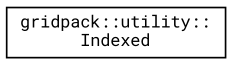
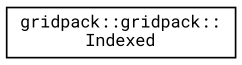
  digraph {
    rankdir=LR
    fontname="Roboto Mono"
-   n1 [color=black fillcolor=white fontname="Roboto Mono" fontsize=10 height=0.2 label="gridpack::utility::\lIndexed" shape=record style=filled width=0.4]
+   n1 [color=black fillcolor=white fontname="Roboto Mono" fontsize=10 height=0.2 label="gridpack::gridpack::\lIndexed" shape=record style=filled width=0.4]
  }
